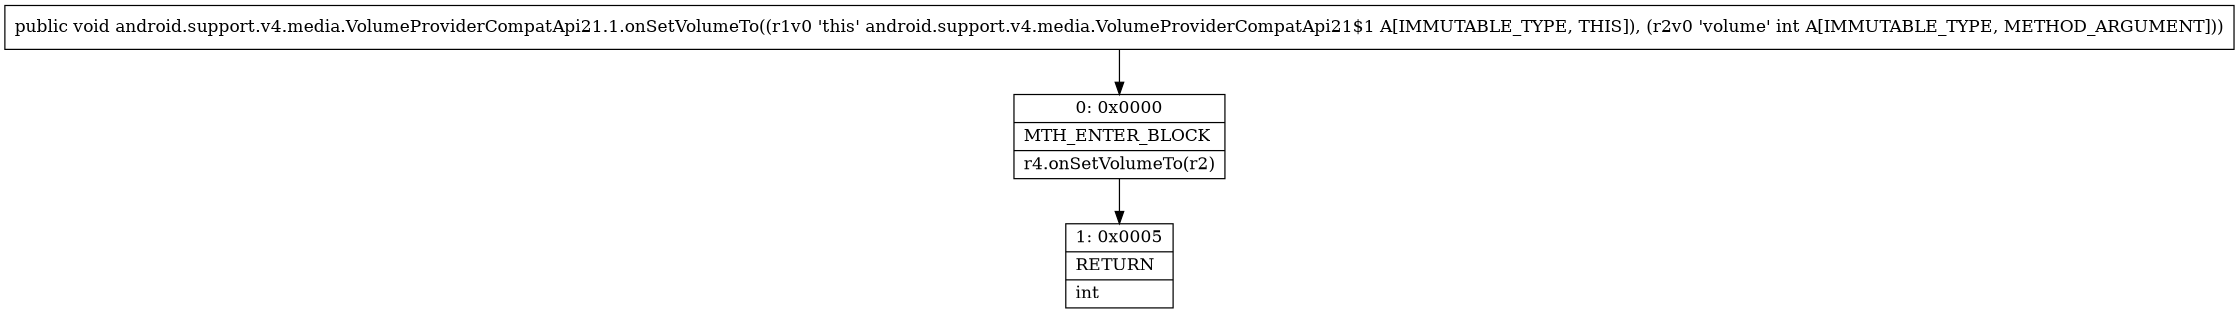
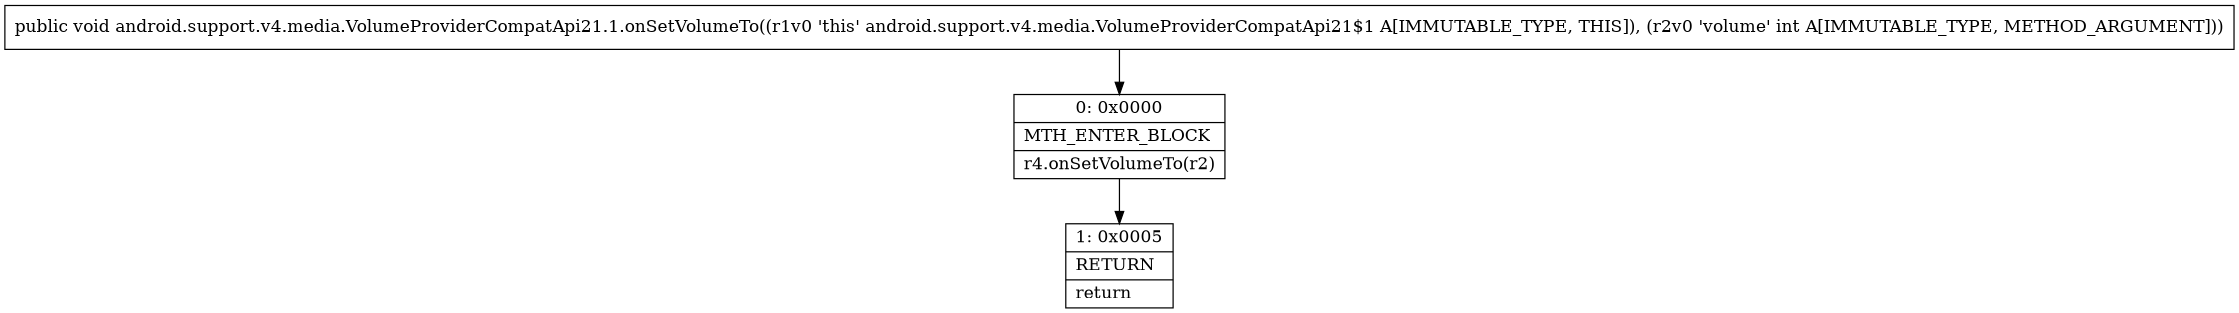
  digraph {
    node [shape=record]
    n1 [label="{0\:\ 0x0000|MTH_ENTER_BLOCK\l|r4.onSetVolumeTo(r2)\l}"]
-   n2 [label="{1\:\ 0x0005|RETURN\l|int\l}"]
+   n2 [label="{1\:\ 0x0005|RETURN\l|return\l}"]
    n3 [label="{public void android.support.v4.media.VolumeProviderCompatApi21.1.onSetVolumeTo((r1v0 'this' android.support.v4.media.VolumeProviderCompatApi21$1 A[IMMUTABLE_TYPE, THIS]), (r2v0 'volume' int A[IMMUTABLE_TYPE, METHOD_ARGUMENT])) }"]
    n1 -> n2
    n3 -> n1
  }
